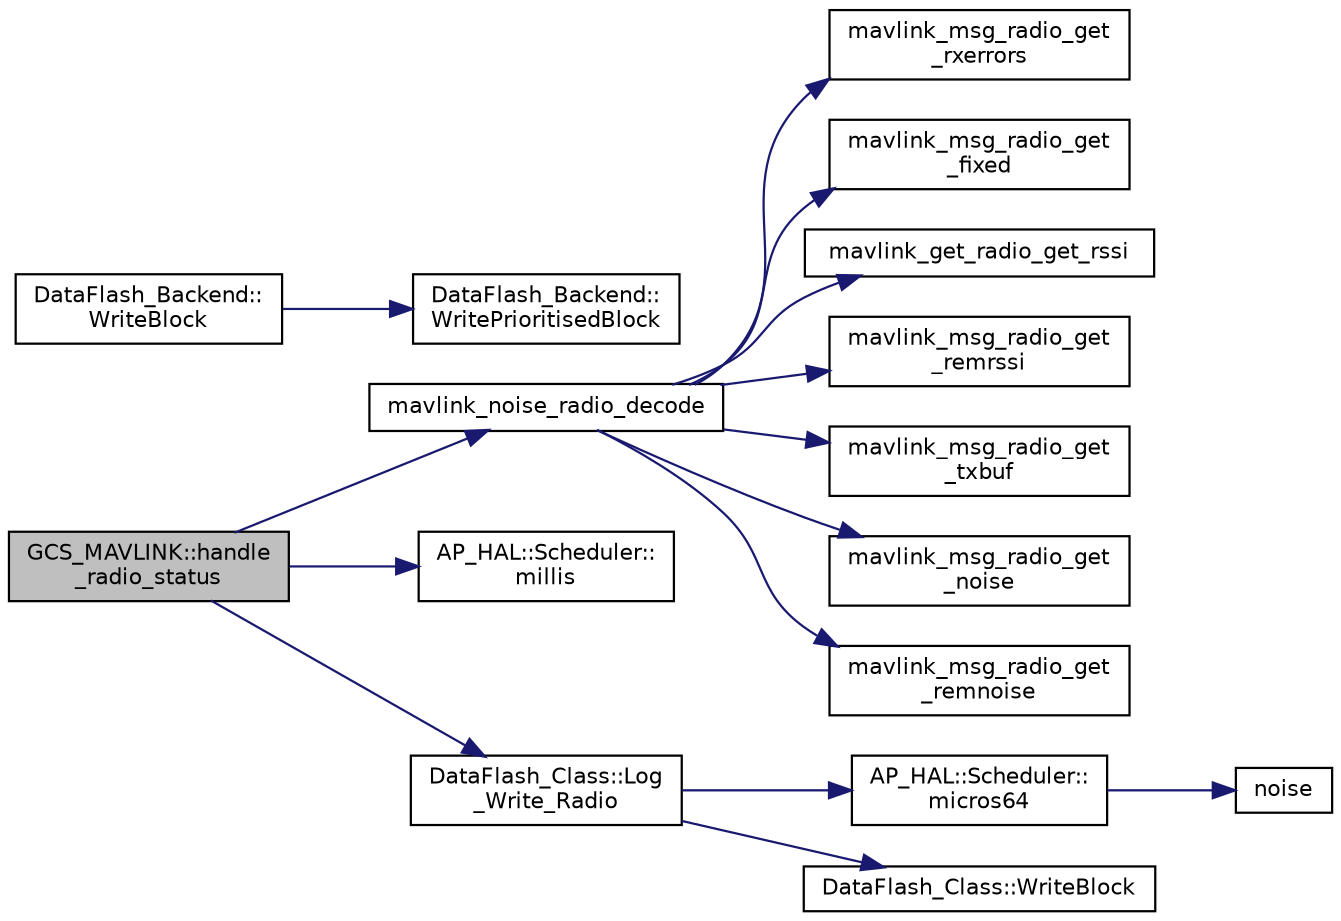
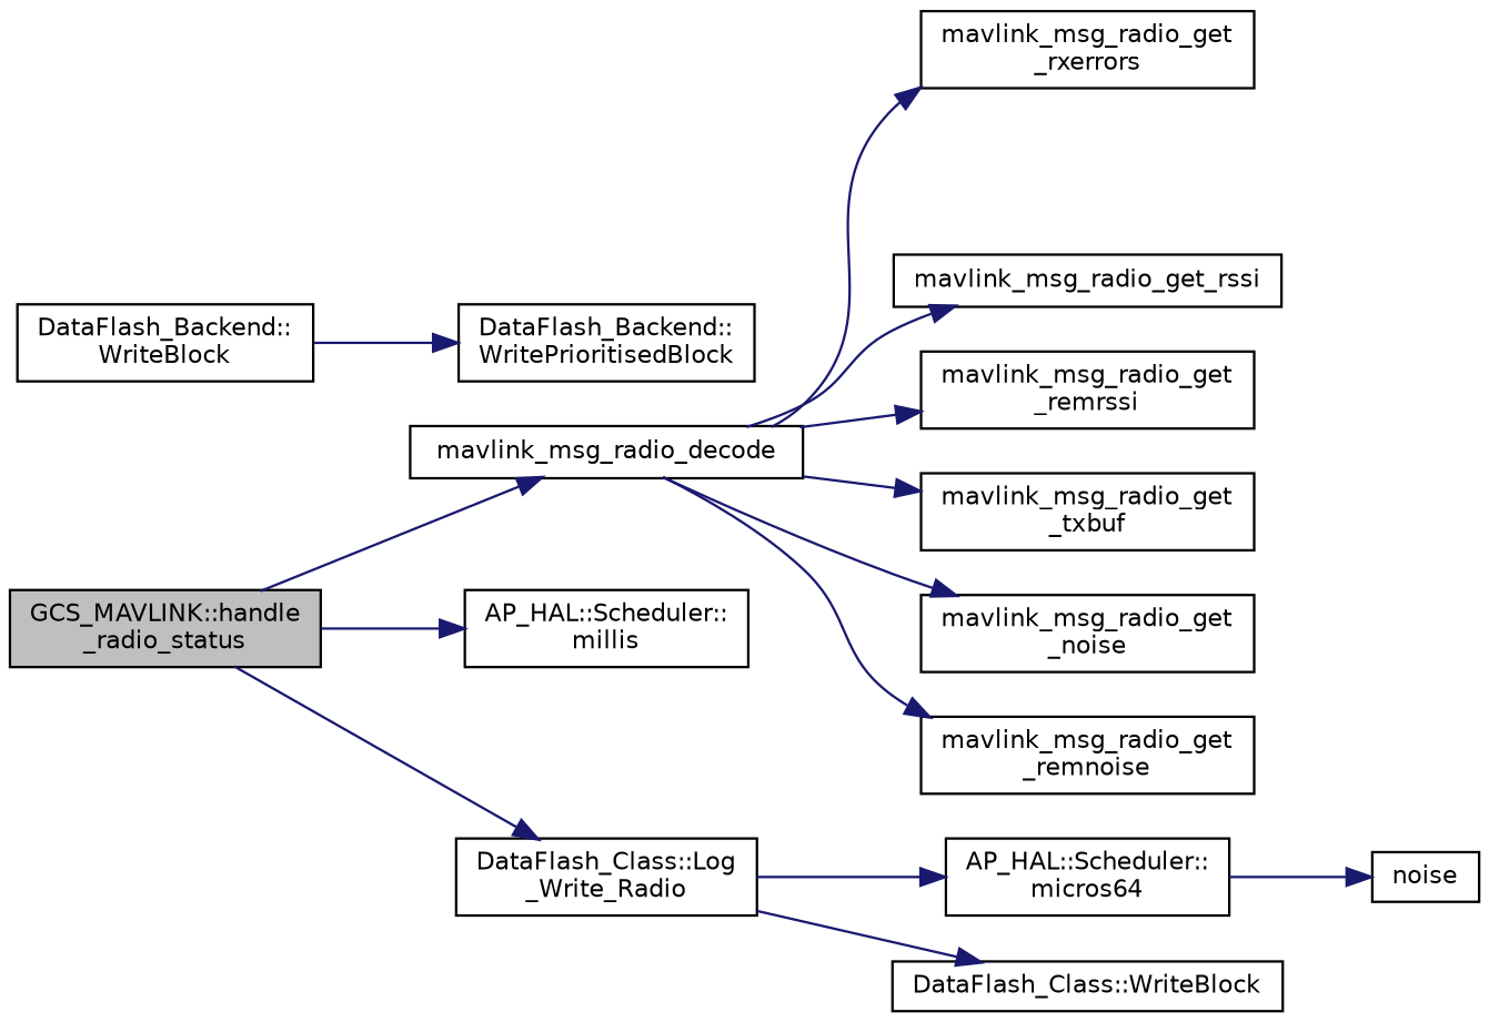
  digraph {
    rankdir=LR
    node [color=black fillcolor=white fontname=Helvetica fontsize=10 shape=record style=filled]
    edge [color=midnightblue fontname=Helvetica fontsize=10 labelfontname=Helvetica labelfontsize=10 style=solid]
    n1 [fillcolor=grey75 fontcolor=black height=0.2 label="GCS_MAVLINK::handle\l_radio_status" width=0.4]
-   n2 [height=0.2 label=mavlink_noise_radio_decode width=0.4]
+   n2 [height=0.2 label=mavlink_msg_radio_decode width=0.4]
    n3 [height=0.2 label="AP_HAL::Scheduler::\lmillis" width=0.4]
    n4 [height=0.2 label="DataFlash_Class::Log\l_Write_Radio" width=0.4]
    n5 [height=0.2 label="mavlink_msg_radio_get\l_rxerrors" width=0.4]
-   n6 [height=0.2 label="mavlink_msg_radio_get\l_fixed" width=0.4]
-   n7 [height=0.2 label=mavlink_get_radio_get_rssi width=0.4]
+   n7 [height=0.2 label=mavlink_msg_radio_get_rssi width=0.4]
    n8 [height=0.2 label="mavlink_msg_radio_get\l_remrssi" width=0.4]
    n9 [height=0.2 label="mavlink_msg_radio_get\l_txbuf" width=0.4]
    n10 [height=0.2 label="mavlink_msg_radio_get\l_noise" width=0.4]
    n11 [height=0.2 label="mavlink_msg_radio_get\l_remnoise" width=0.4]
    n12 [height=0.2 label="AP_HAL::Scheduler::\lmicros64" width=0.4]
    n13 [height=0.2 label="DataFlash_Class::WriteBlock" width=0.4]
    n14 [height=0.2 label=noise width=0.4]
    n15 [height=0.2 label="DataFlash_Backend::\lWriteBlock" width=0.4]
    n16 [height=0.2 label="DataFlash_Backend::\lWritePrioritisedBlock" width=0.4]
    n1 -> n2
    n1 -> n3
    n1 -> n4
    n2 -> n5
-   n2 -> n6
    n2 -> n7
    n2 -> n8
    n2 -> n9
    n2 -> n10
    n2 -> n11
    n4 -> n12
    n4 -> n13
    n12 -> n14
    n15 -> n16
  }
